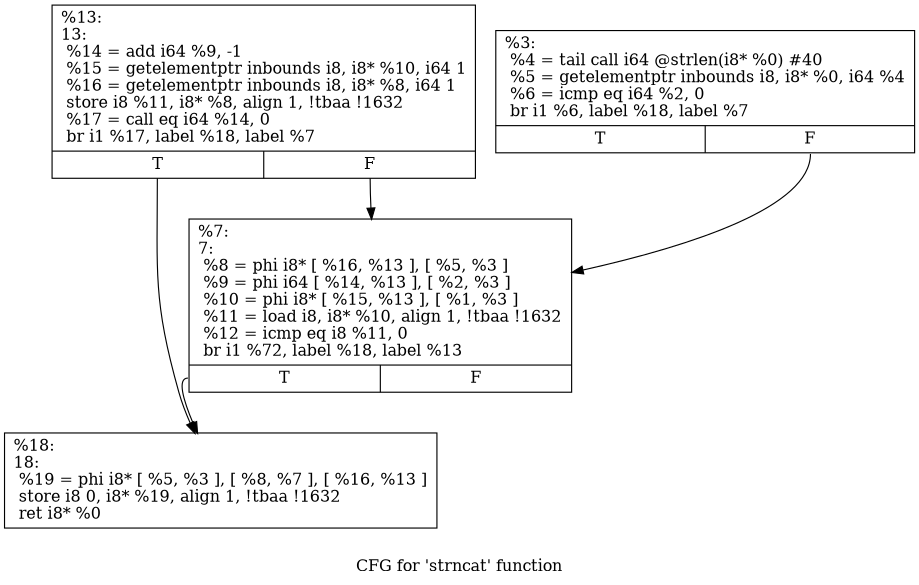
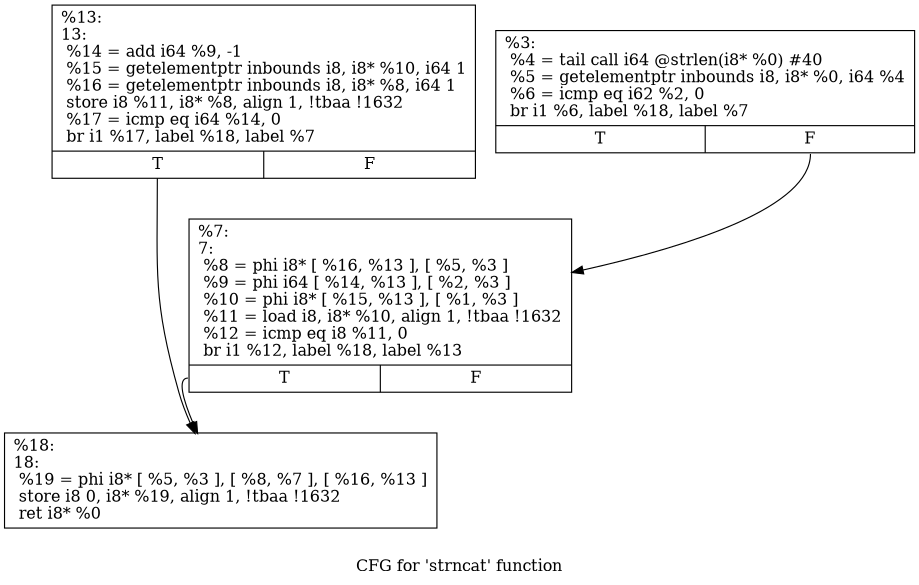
  digraph {
    label="CFG for 'strncat' function"
    node [shape=record]
    edge [tailport=s1]
-   n1 [label="{%3:\l  %4 = tail call i64 @strlen(i8* %0) #40\l  %5 = getelementptr inbounds i8, i8* %0, i64 %4\l  %6 = icmp eq i64 %2, 0\l  br i1 %6, label %18, label %7\l|{<s0>T|<s1>F}}"]
-   n2 [label="{%7:\l7:                                                \l  %8 = phi i8* [ %16, %13 ], [ %5, %3 ]\l  %9 = phi i64 [ %14, %13 ], [ %2, %3 ]\l  %10 = phi i8* [ %15, %13 ], [ %1, %3 ]\l  %11 = load i8, i8* %10, align 1, !tbaa !1632\l  %12 = icmp eq i8 %11, 0\l  br i1 %72, label %18, label %13\l|{<s0>T|<s1>F}}"]
+   n1 [label="{%3:\l  %4 = tail call i64 @strlen(i8* %0) #40\l  %5 = getelementptr inbounds i8, i8* %0, i64 %4\l  %6 = icmp eq i62 %2, 0\l  br i1 %6, label %18, label %7\l|{<s0>T|<s1>F}}"]
+   n2 [label="{%7:\l7:                                                \l  %8 = phi i8* [ %16, %13 ], [ %5, %3 ]\l  %9 = phi i64 [ %14, %13 ], [ %2, %3 ]\l  %10 = phi i8* [ %15, %13 ], [ %1, %3 ]\l  %11 = load i8, i8* %10, align 1, !tbaa !1632\l  %12 = icmp eq i8 %11, 0\l  br i1 %12, label %18, label %13\l|{<s0>T|<s1>F}}"]
    n3 [label="{%18:\l18:                                               \l  %19 = phi i8* [ %5, %3 ], [ %8, %7 ], [ %16, %13 ]\l  store i8 0, i8* %19, align 1, !tbaa !1632\l  ret i8* %0\l}"]
-   n4 [label="{%13:\l13:                                               \l  %14 = add i64 %9, -1\l  %15 = getelementptr inbounds i8, i8* %10, i64 1\l  %16 = getelementptr inbounds i8, i8* %8, i64 1\l  store i8 %11, i8* %8, align 1, !tbaa !1632\l  %17 = call eq i64 %14, 0\l  br i1 %17, label %18, label %7\l|{<s0>T|<s1>F}}"]
+   n4 [label="{%13:\l13:                                               \l  %14 = add i64 %9, -1\l  %15 = getelementptr inbounds i8, i8* %10, i64 1\l  %16 = getelementptr inbounds i8, i8* %8, i64 1\l  store i8 %11, i8* %8, align 1, !tbaa !1632\l  %17 = icmp eq i64 %14, 0\l  br i1 %17, label %18, label %7\l|{<s0>T|<s1>F}}"]
    n1 -> n2
    n2 -> n3 [tailport=s0]
-   n4 -> n2
    n4 -> n3 [tailport=s0]
  }
